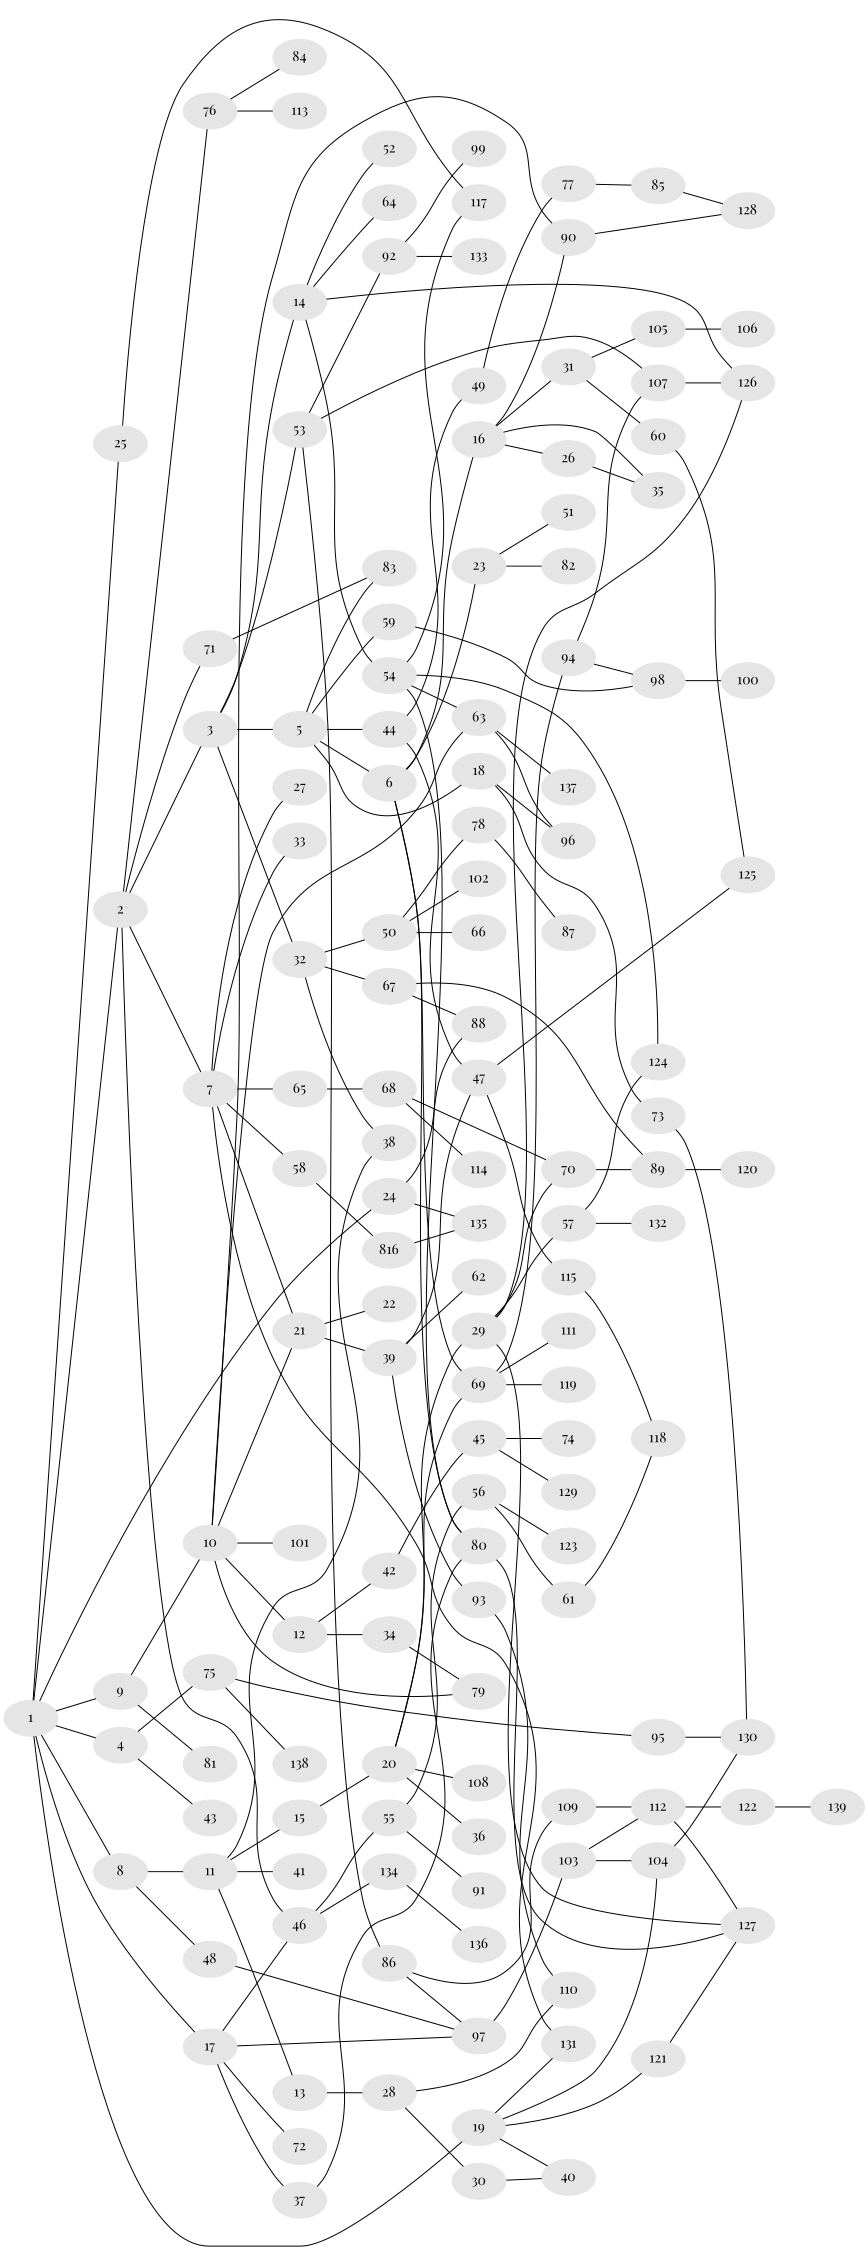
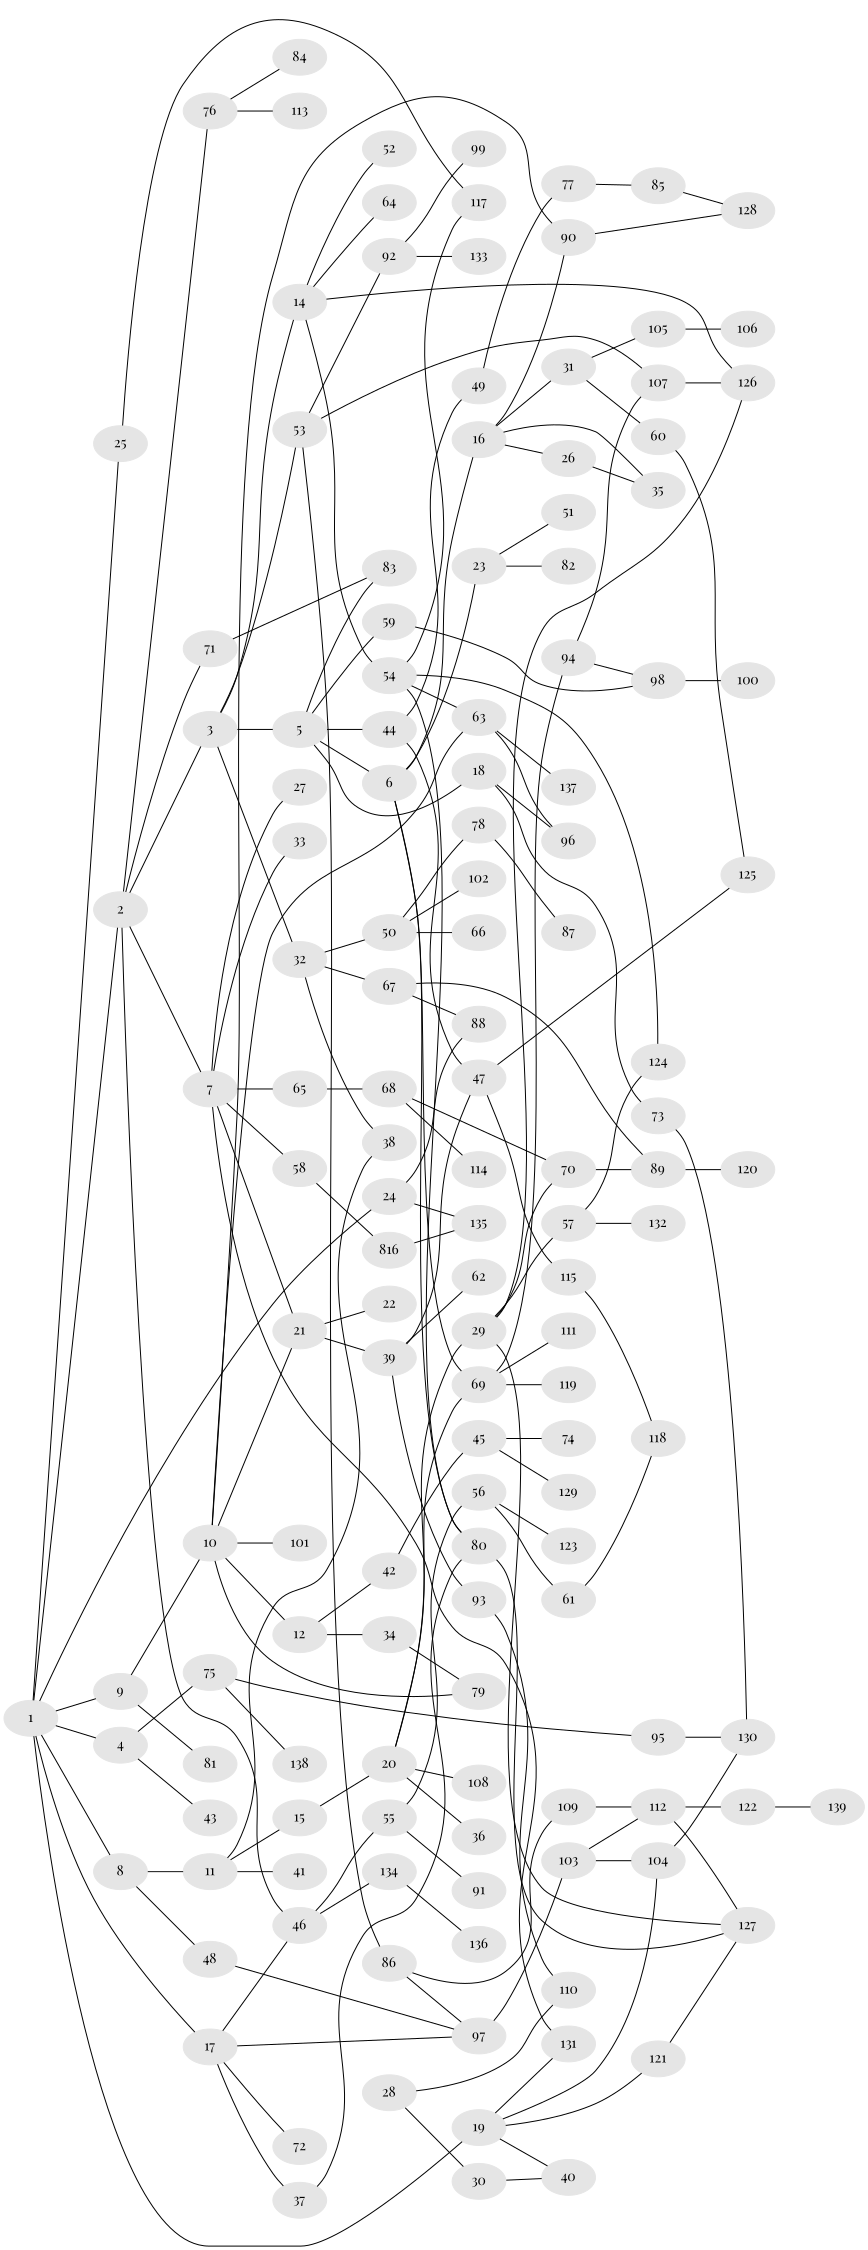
  graph {
    fontname="Playfair Display"
    rankdir=LR
    node [color=gray90 fontname="Playfair Display" style=filled]
    edge [fontname="Playfair Display"]
    1
    2
    4
    8
    9
    17
    19
    24
    25
    3
    7
    46
    71
    76
    43
    75
    11
    48
    10
    81
    37
    72
    97
    131
    40
    104
    121
    88
    135
    117
    5
    14
    32
    53
    21
    27
    33
    58
    65
    55
    134
    83
    84
    113
    6
    18
    44
    59
    52
    54
    64
    126
    38
    50
    67
    86
    92
    107
    95
    138
    16
    23
    69
    80
    73
    96
    47
    49
    98
    90
    26
    31
    35
    51
    82
    94
    111
    119
    127
    22
    39
    n82 [label=816]
    68
-   13
    15
    41
    12
    63
    79
    101
    34
    42
    137
    128
    28
    20
    45
    30
    110
    124
    29
    36
    108
    60
    105
    103
    130
    57
    70
    62
    93
    132
    89
    125
    106
    66
    78
    102
    115
    74
    129
    77
    56
    91
    136
    118
    85
    87
    109
    99
    133
    61
    123
    100
    114
    120
    112
    122
    139
    1 -- 2
    1 -- 4
    1 -- 8
    1 -- 9
    1 -- 17
    1 -- 19
    1 -- 24
    1 -- 25
    2 -- 3
    2 -- 7
    2 -- 46
    2 -- 71
    2 -- 76
    4 -- 43
    4 -- 75
    8 -- 11
    8 -- 48
    9 -- 10
    9 -- 81
    17 -- 46
    17 -- 37
    17 -- 72
    17 -- 97
    19 -- 131
    19 -- 40
    19 -- 104
    19 -- 121
    24 -- 88
    24 -- 135
    25 -- 117
    3 -- 5
    3 -- 14
    3 -- 32
    3 -- 53
    7 -- 131
    7 -- 21
    7 -- 27
    7 -- 33
    7 -- 58
    7 -- 65
    46 -- 55
    46 -- 134
    71 -- 83
    76 -- 84
    76 -- 113
    75 -- 95
    75 -- 138
    11 -- 38
-   11 -- 13
    11 -- 15
    11 -- 41
    48 -- 97
    10 -- 21
    10 -- 90
    10 -- 12
    10 -- 63
    10 -- 79
    10 -- 101
    37 -- 80
    97 -- 103
    104 -- 130
    121 -- 127
    5 -- 83
    5 -- 6
    5 -- 18
    5 -- 44
    5 -- 59
    14 -- 52
    14 -- 54
    14 -- 64
    14 -- 126
    32 -- 38
    32 -- 50
    32 -- 67
    53 -- 86
    53 -- 92
    53 -- 107
    21 -- 22
    21 -- 39
    58 -- n82
    65 -- 68
    55 -- 56
    55 -- 91
    134 -- 136
    6 -- 16
    6 -- 23
    6 -- 69
    6 -- 80
    18 -- 73
    18 -- 96
    44 -- 47
    44 -- 49
    59 -- 98
    54 -- 117
    54 -- 80
    54 -- 63
    54 -- 124
    50 -- 66
    50 -- 78
    50 -- 102
    67 -- 88
    67 -- 89
    86 -- 97
    86 -- 109
    92 -- 99
    92 -- 133
    107 -- 126
    95 -- 130
    16 -- 90
    16 -- 26
    16 -- 31
    16 -- 35
    23 -- 51
    23 -- 82
    69 -- 94
    69 -- 111
    69 -- 119
    80 -- 127
    73 -- 130
    47 -- 125
    47 -- 115
    49 -- 77
    98 -- 100
    90 -- 128
    26 -- 35
    31 -- 60
    31 -- 105
    94 -- 107
    94 -- 98
    39 -- 47
    39 -- 62
    39 -- 93
    n82 -- 135
    68 -- 70
    68 -- 114
-   13 -- 28
    15 -- 20
    12 -- 34
    12 -- 42
    63 -- 96
    63 -- 137
    34 -- 79
    42 -- 45
    28 -- 30
    28 -- 110
    20 -- 69
    20 -- 29
    20 -- 36
    20 -- 108
    45 -- 74
    45 -- 129
    30 -- 40
    29 -- 126
    29 -- 127
    29 -- 57
    29 -- 70
    60 -- 125
    105 -- 106
    103 -- 104
    103 -- 112
    57 -- 124
    57 -- 132
    70 -- 89
    93 -- 110
    89 -- 120
    78 -- 87
    115 -- 118
    77 -- 85
    56 -- 61
    56 -- 123
    85 -- 128
    109 -- 112
    61 -- 118
    112 -- 127
    112 -- 122
    122 -- 139
  }
